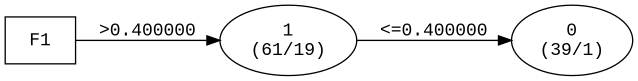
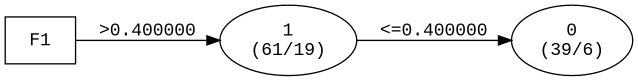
  digraph {
    fontname="Liberation Mono"
    rankdir=LR
    node [fontname="Liberation Mono" shape=ellipse]
    edge [fontname="Liberation Mono"]
    n1 [label="F1\n" shape=box]
    n2 [label="1\n(61/19)"]
-   n3 [label="0\n(39/1)"]
+   n3 [label="0\n(39/6)"]
    n1 -> n2 [label=">0.400000"]
    n2 -> n3 [label="<=0.400000"]
  }
